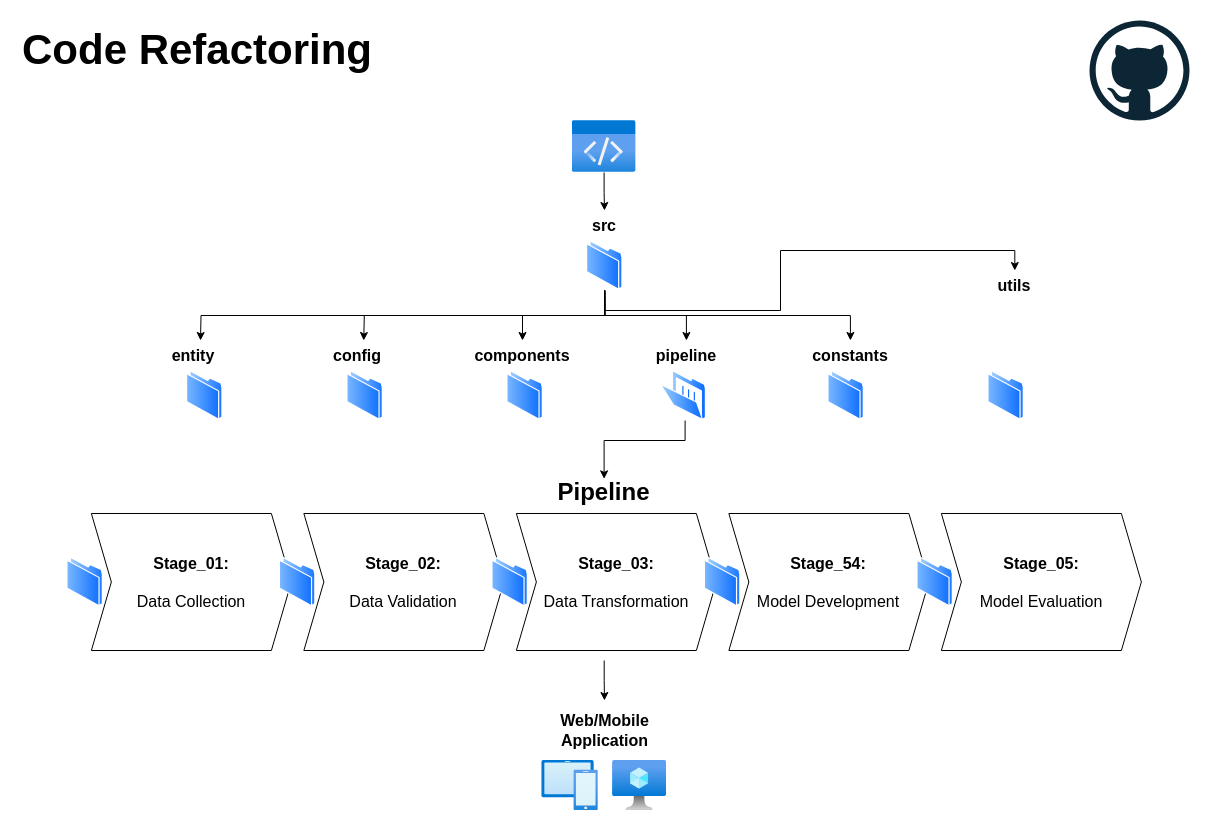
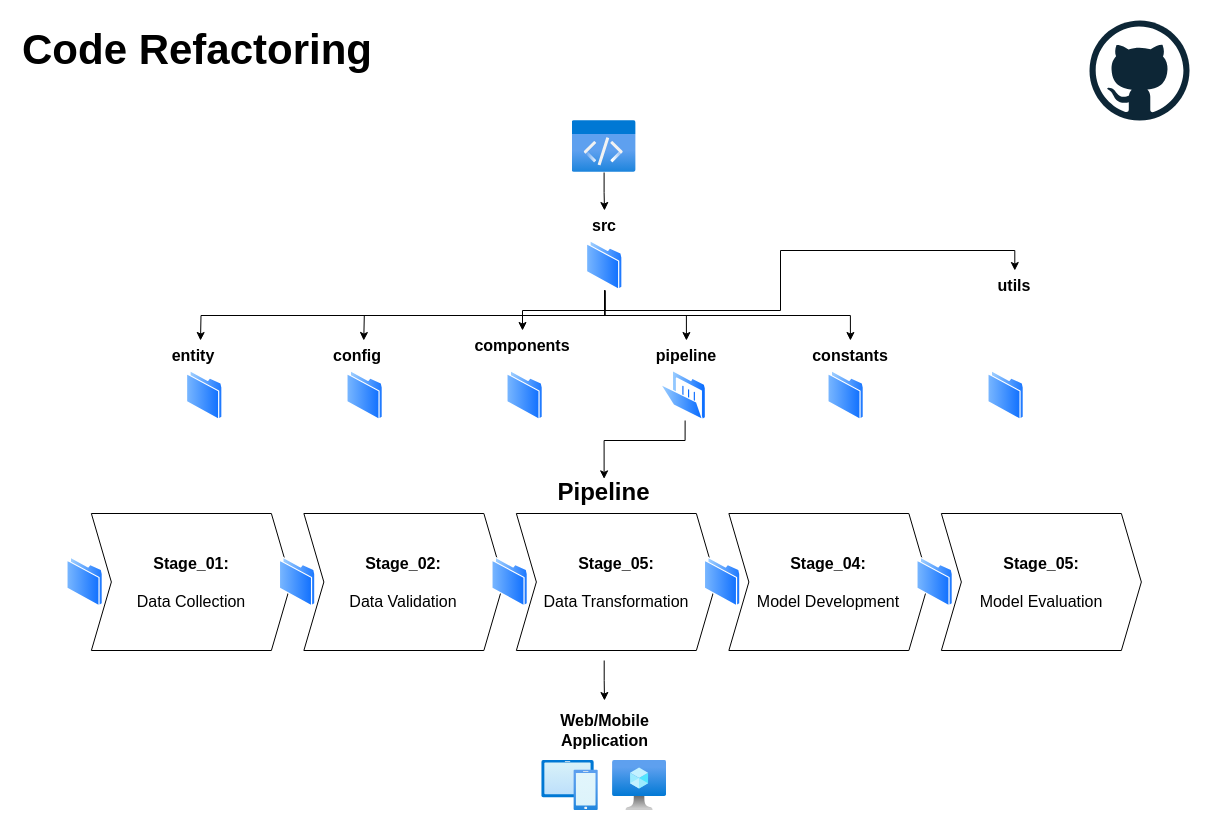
  <mxCell id="0" />
  <mxCell id="1" parent="0" />
  <mxCell id="2" value="" style="image;aspect=fixed;html=1;points=[];align=center;fontSize=12;image=img/lib/azure2/intune/Devices.svg;" parent="1" vertex="1"><mxGeometry x="541.21" y="760" width="56.67" height="50" as="geometry" /></mxCell>
  <mxCell id="3" value="" style="edgeStyle=orthogonalEdgeStyle;rounded=0;orthogonalLoop=1;jettySize=auto;html=1;" edge="1" parent="1" source="4"><mxGeometry relative="1" as="geometry"><mxPoint x="604" y="700" as="targetPoint" /></mxGeometry></mxCell>
  <mxCell id="4" value="&lt;font style=&quot;font-size: 24px;&quot;&gt;Pipeline&lt;/font&gt;" style="swimlane;childLayout=stackLayout;horizontal=1;fillColor=none;horizontalStack=1;resizeParent=1;resizeParentMax=0;resizeLast=0;collapsible=0;strokeColor=none;stackBorder=10;stackSpacing=-12;resizable=1;align=center;points=[];whiteSpace=wrap;html=1;" parent="1" vertex="1"><mxGeometry x="56.37" y="480" width="1094.5" height="180" as="geometry" /></mxCell>
  <mxCell id="5" value="" style="image;aspect=fixed;perimeter=ellipsePerimeter;html=1;align=center;shadow=0;dashed=0;spacingTop=3;image=img/lib/active_directory/folder.svg;" vertex="1" parent="4"><mxGeometry x="10" y="33" width="36.5" height="137" as="geometry" /></mxCell>
  <mxCell id="6" value="&lt;font style=&quot;font-size: 16px;&quot;&gt;&lt;b&gt;Stage_01: &lt;/b&gt;&lt;br&gt;&lt;br&gt;Data Collection&lt;/font&gt;" style="shape=step;perimeter=stepPerimeter;fixedSize=1;points=[];whiteSpace=wrap;html=1;spacing=4;" parent="4" vertex="1"><mxGeometry x="34.5" y="33" width="200" height="137" as="geometry" /></mxCell>
  <mxCell id="7" value="" style="image;aspect=fixed;perimeter=ellipsePerimeter;html=1;align=center;shadow=0;dashed=0;spacingTop=3;image=img/lib/active_directory/folder.svg;" vertex="1" parent="4"><mxGeometry x="222.5" y="33" width="36.5" height="137" as="geometry" /></mxCell>
  <mxCell id="8" value="&lt;font style=&quot;font-size: 16px;&quot;&gt;&lt;b&gt;Stage_02: &lt;/b&gt;&lt;br&gt;&lt;br&gt;Data Validation&lt;br&gt;&lt;/font&gt;" style="shape=step;perimeter=stepPerimeter;fixedSize=1;points=[];whiteSpace=wrap;html=1;" parent="4" vertex="1"><mxGeometry x="247" y="33" width="200" height="137" as="geometry" /></mxCell>
  <mxCell id="9" value="" style="image;aspect=fixed;perimeter=ellipsePerimeter;html=1;align=center;shadow=0;dashed=0;spacingTop=3;image=img/lib/active_directory/folder.svg;" vertex="1" parent="4"><mxGeometry x="435" y="33" width="36.5" height="137" as="geometry" /></mxCell>
- <mxCell id="10" value="&lt;font style=&quot;font-size: 16px;&quot;&gt;&lt;b&gt;Stage_03: &lt;/b&gt;&lt;br&gt;&lt;br&gt;Data Transformation&lt;/font&gt;" style="shape=step;perimeter=stepPerimeter;fixedSize=1;points=[];whiteSpace=wrap;html=1;" parent="4" vertex="1"><mxGeometry x="459.5" y="33" width="200" height="137" as="geometry" /></mxCell>
+ <mxCell id="10" value="&lt;font style=&quot;font-size: 16px;&quot;&gt;&lt;b&gt;Stage_05: &lt;/b&gt;&lt;br&gt;&lt;br&gt;Data Transformation&lt;/font&gt;" style="shape=step;perimeter=stepPerimeter;fixedSize=1;points=[];whiteSpace=wrap;html=1;" parent="4" vertex="1"><mxGeometry x="459.5" y="33" width="200" height="137" as="geometry" /></mxCell>
  <mxCell id="11" value="" style="image;aspect=fixed;perimeter=ellipsePerimeter;html=1;align=center;shadow=0;dashed=0;spacingTop=3;image=img/lib/active_directory/folder.svg;" vertex="1" parent="4"><mxGeometry x="647.5" y="33" width="36.5" height="137" as="geometry" /></mxCell>
- <mxCell id="12" value="&lt;font style=&quot;font-size: 16px;&quot;&gt;&lt;b&gt;Stage_54: &lt;/b&gt;&lt;br&gt;&lt;br&gt;Model Development&lt;/font&gt;" style="shape=step;perimeter=stepPerimeter;fixedSize=1;points=[];whiteSpace=wrap;html=1;" parent="4" vertex="1"><mxGeometry x="672" y="33" width="200" height="137" as="geometry" /></mxCell>
+ <mxCell id="12" value="&lt;font style=&quot;font-size: 16px;&quot;&gt;&lt;b&gt;Stage_04: &lt;/b&gt;&lt;br&gt;&lt;br&gt;Model Development&lt;/font&gt;" style="shape=step;perimeter=stepPerimeter;fixedSize=1;points=[];whiteSpace=wrap;html=1;" parent="4" vertex="1"><mxGeometry x="672" y="33" width="200" height="137" as="geometry" /></mxCell>
  <mxCell id="13" value="" style="image;aspect=fixed;perimeter=ellipsePerimeter;html=1;align=center;shadow=0;dashed=0;spacingTop=3;image=img/lib/active_directory/folder.svg;" vertex="1" parent="4"><mxGeometry x="860" y="33" width="36.5" height="137" as="geometry" /></mxCell>
  <mxCell id="14" value="&lt;font style=&quot;font-size: 16px;&quot;&gt;&lt;b&gt;Stage_05: &lt;/b&gt;&lt;br&gt;&lt;br&gt;Model Evaluation&lt;/font&gt;" style="shape=step;perimeter=stepPerimeter;fixedSize=1;points=[];whiteSpace=wrap;html=1;" parent="4" vertex="1"><mxGeometry x="884.5" y="33" width="200" height="137" as="geometry" /></mxCell>
  <mxCell id="15" value="" style="image;aspect=fixed;html=1;points=[];align=center;fontSize=12;image=img/lib/azure2/compute/Virtual_Machine.svg;" parent="1" vertex="1"><mxGeometry x="612.11" y="760" width="53.91" height="50" as="geometry" /></mxCell>
  <mxCell id="16" value="" style="dashed=0;outlineConnect=0;html=1;align=center;labelPosition=center;verticalLabelPosition=bottom;verticalAlign=top;shape=mxgraph.weblogos.github;aspect=fixed;" vertex="1" parent="1"><mxGeometry x="1089" width="100" height="100" as="geometry" y="20" /></mxCell>
  <mxCell id="17" value="" style="edgeStyle=orthogonalEdgeStyle;rounded=0;orthogonalLoop=1;jettySize=auto;html=1;" edge="1" parent="1" source="18" target="35"><mxGeometry relative="1" as="geometry" /></mxCell>
  <mxCell id="18" value="" style="image;aspect=fixed;perimeter=ellipsePerimeter;html=1;align=center;shadow=0;dashed=0;spacingTop=3;image=img/lib/active_directory/folder.svg;" vertex="1" parent="1"><mxGeometry x="586" y="240" width="36.5" height="50" as="geometry" /></mxCell>
  <mxCell id="19" value="" style="edgeStyle=orthogonalEdgeStyle;rounded=0;orthogonalLoop=1;jettySize=auto;html=1;" edge="1" parent="1" source="20"><mxGeometry relative="1" as="geometry"><mxPoint x="604" y="210" as="targetPoint" /></mxGeometry></mxCell>
  <mxCell id="20" value="" style="image;aspect=fixed;html=1;points=[];align=center;fontSize=12;image=img/lib/azure2/general/Code.svg;imageBackground=none;noLabel=0;metaEdit=0;" vertex="1" parent="1"><mxGeometry x="571.62" y="120" width="64" height="52" as="geometry" /></mxCell>
  <mxCell id="21" value="&lt;b&gt;&lt;font style=&quot;font-size: 16px;&quot;&gt;src&lt;/font&gt;&lt;/b&gt;" style="text;html=1;strokeColor=none;fillColor=none;align=center;verticalAlign=middle;whiteSpace=wrap;rounded=0;" vertex="1" parent="1"><mxGeometry x="526.74" y="210" width="153.75" height="30" as="geometry" /></mxCell>
  <mxCell id="22" value="&lt;b&gt;&lt;font style=&quot;font-size: 16px;&quot;&gt;Web/Mobile Application&lt;/font&gt;&lt;/b&gt;" style="text;html=1;strokeColor=none;fillColor=none;align=center;verticalAlign=middle;whiteSpace=wrap;rounded=0;" vertex="1" parent="1"><mxGeometry x="518" y="710" width="173.26" height="40" as="geometry" /></mxCell>
  <mxCell id="23" value="" style="image;aspect=fixed;perimeter=ellipsePerimeter;html=1;align=center;shadow=0;dashed=0;spacingTop=3;image=img/lib/active_directory/folder.svg;" vertex="1" parent="1"><mxGeometry x="346.37" y="370" width="36.5" height="50" as="geometry" /></mxCell>
  <mxCell id="24" value="" style="image;aspect=fixed;perimeter=ellipsePerimeter;html=1;align=center;shadow=0;dashed=0;spacingTop=3;image=img/lib/active_directory/folder.svg;" vertex="1" parent="1"><mxGeometry x="827.37" y="370" width="36.5" height="50" as="geometry" /></mxCell>
  <mxCell id="25" value="" style="image;aspect=fixed;perimeter=ellipsePerimeter;html=1;align=center;shadow=0;dashed=0;spacingTop=3;image=img/lib/active_directory/folder.svg;" vertex="1" parent="1"><mxGeometry x="186" y="370" width="36.5" height="50" as="geometry" /></mxCell>
  <mxCell id="26" value="" style="edgeStyle=orthogonalEdgeStyle;rounded=0;orthogonalLoop=1;jettySize=auto;html=1;entryX=0.5;entryY=-0.009;entryDx=0;entryDy=0;entryPerimeter=0;" edge="1" parent="1" target="4"><mxGeometry relative="1" as="geometry"><mxPoint x="684.62" y="420" as="sourcePoint" /><Array as="points"><mxPoint x="685" y="440" /><mxPoint x="604" y="440" /></Array></mxGeometry></mxCell>
  <mxCell id="27" value="" style="image;aspect=fixed;perimeter=ellipsePerimeter;html=1;align=center;shadow=0;dashed=0;spacingTop=3;image=img/lib/active_directory/folder.svg;" vertex="1" parent="1"><mxGeometry x="987.37" y="370" width="36.5" height="50" as="geometry" /></mxCell>
  <mxCell id="28" value="&lt;b&gt;&lt;font style=&quot;font-size: 16px;&quot;&gt;config&lt;/font&gt;&lt;/b&gt;" style="text;html=1;strokeColor=none;fillColor=none;align=center;verticalAlign=middle;whiteSpace=wrap;rounded=0;" vertex="1" parent="1"><mxGeometry x="280.05" y="340" width="153.75" height="30" as="geometry" /></mxCell>
  <mxCell id="29" value="&lt;b&gt;&lt;font style=&quot;font-size: 16px;&quot;&gt;constants&lt;/font&gt;&lt;/b&gt;" style="text;html=1;strokeColor=none;fillColor=none;align=center;verticalAlign=middle;whiteSpace=wrap;rounded=0;" vertex="1" parent="1"><mxGeometry x="773.05" y="340" width="153.75" height="30" as="geometry" /></mxCell>
  <mxCell id="30" value="&lt;b&gt;&lt;font style=&quot;font-size: 16px;&quot;&gt;entity&lt;/font&gt;&lt;/b&gt;" style="text;html=1;strokeColor=none;fillColor=none;align=center;verticalAlign=middle;whiteSpace=wrap;rounded=0;" vertex="1" parent="1"><mxGeometry x="116.05" y="340" width="153.75" height="30" as="geometry" /></mxCell>
  <mxCell id="31" value="&lt;b&gt;&lt;font style=&quot;font-size: 16px;&quot;&gt;pipeline&lt;/font&gt;&lt;/b&gt;" style="text;html=1;strokeColor=none;fillColor=none;align=center;verticalAlign=middle;whiteSpace=wrap;rounded=0;" vertex="1" parent="1"><mxGeometry x="609.05" y="340" width="153.75" height="30" as="geometry" /></mxCell>
  <mxCell id="32" value="&lt;b&gt;&lt;font style=&quot;font-size: 16px;&quot;&gt;utils&lt;/font&gt;&lt;/b&gt;" style="text;html=1;strokeColor=none;fillColor=none;align=center;verticalAlign=middle;whiteSpace=wrap;rounded=0;" vertex="1" parent="1"><mxGeometry x="937.43" y="270" width="153.75" height="30" as="geometry" /></mxCell>
  <mxCell id="33" value="&lt;font style=&quot;font-size: 42px;&quot;&gt;&lt;b&gt;Code Refactoring&lt;/b&gt;&lt;/font&gt;" style="text;html=1;strokeColor=none;fillColor=none;align=left;verticalAlign=middle;whiteSpace=wrap;rounded=0;" vertex="1" parent="1"><mxGeometry width="390" height="60" as="geometry" x="20" y="20" /></mxCell>
  <mxCell id="34" value="" style="image;aspect=fixed;perimeter=ellipsePerimeter;html=1;align=center;shadow=0;dashed=0;spacingTop=3;image=img/lib/active_directory/folder.svg;" vertex="1" parent="1"><mxGeometry x="506.37" y="370" width="36.5" height="50" as="geometry" /></mxCell>
- <mxCell id="35" value="&lt;span style=&quot;font-size: 16px;&quot;&gt;&lt;b&gt;components&lt;/b&gt;&lt;/span&gt;" style="text;html=1;strokeColor=none;fillColor=none;align=center;verticalAlign=middle;whiteSpace=wrap;rounded=0;" vertex="1" parent="1"><mxGeometry x="445.05" y="340" width="153.75" height="30" as="geometry" /></mxCell>
+ <mxCell id="35" value="&lt;span style=&quot;font-size: 16px;&quot;&gt;&lt;b&gt;components&lt;/b&gt;&lt;/span&gt;" style="text;html=1;strokeColor=none;fillColor=none;align=center;verticalAlign=middle;whiteSpace=wrap;rounded=0;" vertex="1" parent="1"><mxGeometry x="445.05" y="330" width="153.75" height="30" as="geometry" /></mxCell>
  <mxCell id="36" value="" style="edgeStyle=orthogonalEdgeStyle;rounded=0;orthogonalLoop=1;jettySize=auto;html=1;exitX=0.5;exitY=1;exitDx=0;exitDy=0;" edge="1" parent="1" source="18"><mxGeometry relative="1" as="geometry"><mxPoint x="246.74" y="300" as="sourcePoint" /><mxPoint x="200" y="340" as="targetPoint" /></mxGeometry></mxCell>
  <mxCell id="37" value="" style="edgeStyle=orthogonalEdgeStyle;rounded=0;orthogonalLoop=1;jettySize=auto;html=1;exitX=0.5;exitY=1;exitDx=0;exitDy=0;" edge="1" parent="1" source="18"><mxGeometry relative="1" as="geometry"><mxPoint x="410" y="300" as="sourcePoint" /><mxPoint x="363.26" y="340" as="targetPoint" /></mxGeometry></mxCell>
  <mxCell id="38" value="" style="edgeStyle=orthogonalEdgeStyle;rounded=0;orthogonalLoop=1;jettySize=auto;html=1;exitX=0.5;exitY=1;exitDx=0;exitDy=0;entryX=0.5;entryY=0;entryDx=0;entryDy=0;" edge="1" parent="1" source="18" target="29"><mxGeometry relative="1" as="geometry"><mxPoint x="614" y="310" as="sourcePoint" /><mxPoint x="532" y="350" as="targetPoint" /></mxGeometry></mxCell>
  <mxCell id="39" value="" style="edgeStyle=orthogonalEdgeStyle;rounded=0;orthogonalLoop=1;jettySize=auto;html=1;entryX=0.5;entryY=0;entryDx=0;entryDy=0;exitX=0.5;exitY=1;exitDx=0;exitDy=0;" edge="1" parent="1" source="18" target="32"><mxGeometry relative="1" as="geometry"><mxPoint x="660" y="290" as="sourcePoint" /><mxPoint x="542" y="360" as="targetPoint" /></mxGeometry></mxCell>
  <mxCell id="40" value="" style="edgeStyle=orthogonalEdgeStyle;rounded=0;orthogonalLoop=1;jettySize=auto;html=1;entryX=0.5;entryY=0;entryDx=0;entryDy=0;exitX=0.5;exitY=1;exitDx=0;exitDy=0;" edge="1" parent="1" source="18" target="31"><mxGeometry relative="1" as="geometry"><mxPoint x="614" y="300" as="sourcePoint" /><mxPoint x="1024" y="350" as="targetPoint" /></mxGeometry></mxCell>
  <mxCell id="41" value="" style="image;aspect=fixed;perimeter=ellipsePerimeter;html=1;align=center;shadow=0;dashed=0;spacingTop=3;image=img/lib/active_directory/folder_open.svg;" vertex="1" parent="1"><mxGeometry x="659.95" y="370" width="46" height="50" as="geometry" /></mxCell>
